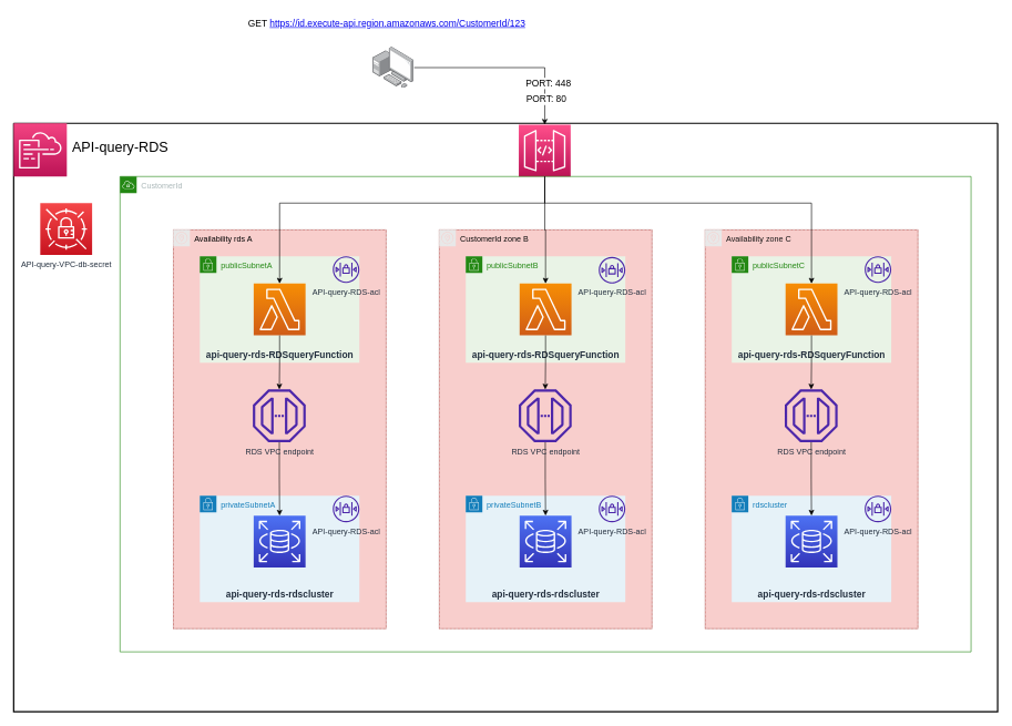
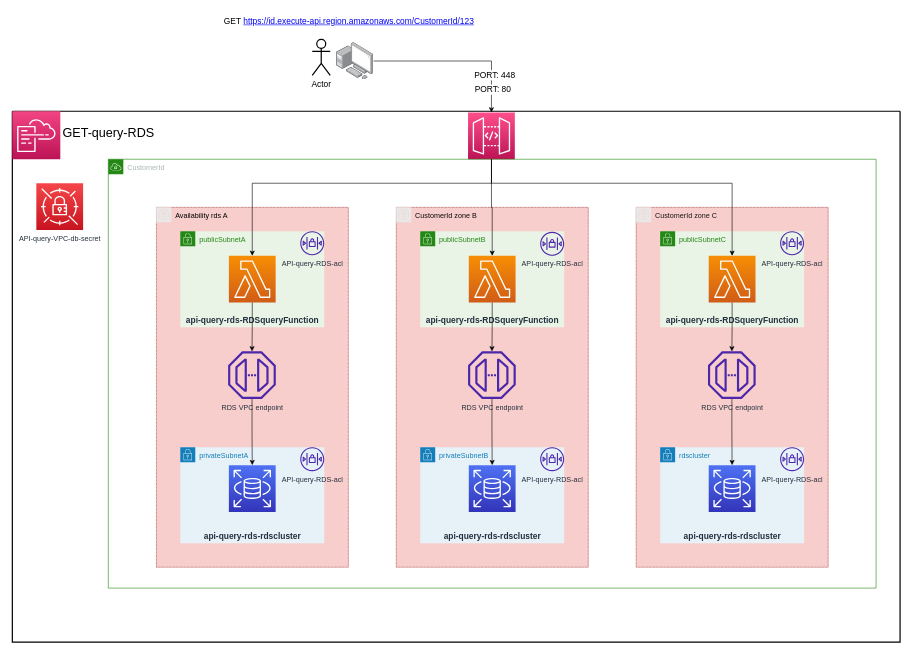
  <mxCell id="0" />
  <mxCell id="1" parent="0" />
  <mxCell id="2" value="" style="points=[];aspect=fixed;html=1;align=center;shadow=0;dashed=0;image;image=img/lib/allied_telesis/computer_and_terminals/Personal_Computer_with_Server.svg;container=0;" parent="1" vertex="1"><mxGeometry x="560" y="70" width="62.4" height="62.4" as="geometry" /></mxCell>
  <mxCell id="3" value="" style="swimlane;startSize=0;strokeWidth=2;container=0;" parent="1" vertex="1"><mxGeometry x="20" y="185" width="1480" height="885" as="geometry" /></mxCell>
  <mxCell id="4" value="" style="sketch=0;points=[[0,0,0],[0.25,0,0],[0.5,0,0],[0.75,0,0],[1,0,0],[0,1,0],[0.25,1,0],[0.5,1,0],[0.75,1,0],[1,1,0],[0,0.25,0],[0,0.5,0],[0,0.75,0],[1,0.25,0],[1,0.5,0],[1,0.75,0]];outlineConnect=0;fontColor=#232F3E;gradientColor=#FF4F8B;gradientDirection=north;fillColor=#BC1356;strokeColor=#ffffff;dashed=0;verticalLabelPosition=bottom;verticalAlign=top;align=center;html=1;fontSize=12;fontStyle=0;aspect=fixed;shape=mxgraph.aws4.resourceIcon;resIcon=mxgraph.aws4.api_gateway;container=0;" parent="3" vertex="1"><mxGeometry x="759.75" y="2" width="78" height="78" as="geometry" /></mxCell>
  <mxCell id="5" value="API-query-VPC-db-secret" style="sketch=0;points=[[0,0,0],[0.25,0,0],[0.5,0,0],[0.75,0,0],[1,0,0],[0,1,0],[0.25,1,0],[0.5,1,0],[0.75,1,0],[1,1,0],[0,0.25,0],[0,0.5,0],[0,0.75,0],[1,0.25,0],[1,0.5,0],[1,0.75,0]];outlineConnect=0;fontColor=#232F3E;gradientColor=#F54749;gradientDirection=north;fillColor=#C7131F;strokeColor=#ffffff;dashed=0;verticalLabelPosition=bottom;verticalAlign=top;align=center;html=1;fontSize=12;fontStyle=0;aspect=fixed;shape=mxgraph.aws4.resourceIcon;resIcon=mxgraph.aws4.secrets_manager;" parent="3" vertex="1"><mxGeometry x="40" y="120" width="78" height="78" as="geometry" /></mxCell>
  <mxCell id="6" style="edgeStyle=orthogonalEdgeStyle;rounded=0;orthogonalLoop=1;jettySize=auto;html=1;entryX=0.5;entryY=0;entryDx=0;entryDy=0;entryPerimeter=0;fontSize=14;" parent="1" source="2" target="4" edge="1"><mxGeometry relative="1" as="geometry"><Array as="points"><mxPoint x="819" y="101" /></Array><mxPoint y="350" as="targetPoint" x="740" /></mxGeometry></mxCell>
  <mxCell id="7" value="PORT: 80" style="edgeLabel;html=1;align=center;verticalAlign=middle;resizable=0;points=[];fontSize=14;container=0;" parent="6" vertex="1" connectable="0"><mxGeometry x="0.728" y="2" relative="1" as="geometry"><mxPoint as="offset" /></mxGeometry></mxCell>
  <mxCell id="8" value="GET &lt;a href=&quot;https://520kgv5dt9.execute-api.eu-west-2.amazonaws.com/CustomerId/123&quot;&gt;https://id.execute-api.region.amazonaws.com/CustomerId/123&lt;/a&gt;" style="text;html=1;align=center;verticalAlign=middle;resizable=0;points=[];autosize=1;strokeColor=none;fillColor=none;fontSize=14;container=0;" parent="1" vertex="1"><mxGeometry x="361.2" y="20" width="440" height="30" as="geometry" /></mxCell>
+ <mxCell id="9" value="Actor" style="shape=umlActor;verticalLabelPosition=bottom;verticalAlign=top;html=1;outlineConnect=0;strokeWidth=2;fontSize=14;container=0;" parent="1" vertex="1"><mxGeometry x="520" y="65" width="30" height="60" as="geometry" /></mxCell>
  <mxCell id="10" value="PORT: 448" style="edgeLabel;html=1;align=center;verticalAlign=middle;resizable=0;points=[];fontSize=14;container=0;" parent="1" vertex="1" connectable="0"><mxGeometry x="760" y="132.4" as="geometry"><mxPoint x="63" y="-8" as="offset" /></mxGeometry></mxCell>
  <mxCell id="11" value="CustomerId" style="points=[[0,0],[0.25,0],[0.5,0],[0.75,0],[1,0],[1,0.25],[1,0.5],[1,0.75],[1,1],[0.75,1],[0.5,1],[0.25,1],[0,1],[0,0.75],[0,0.5],[0,0.25]];outlineConnect=0;gradientColor=none;html=1;whiteSpace=wrap;fontSize=12;fontStyle=0;container=0;pointerEvents=0;collapsible=0;recursiveResize=0;shape=mxgraph.aws4.group;grIcon=mxgraph.aws4.group_vpc;strokeColor=#248814;fillColor=none;verticalAlign=top;align=left;spacingLeft=30;fontColor=#AAB7B8;dashed=0;" parent="1" vertex="1"><mxGeometry x="180" y="265" width="1280" height="715" as="geometry" /></mxCell>
- <mxCell id="12" value="API-query-RDS" style="text;html=1;align=center;verticalAlign=middle;resizable=0;points=[];autosize=1;strokeColor=none;fillColor=none;fontSize=21;container=0;" parent="1" vertex="1"><mxGeometry x="95" y="200" width="170" height="40" as="geometry" /></mxCell>
+ <mxCell id="12" value="GET-query-RDS" style="text;html=1;align=center;verticalAlign=middle;resizable=0;points=[];autosize=1;strokeColor=none;fillColor=none;fontSize=21;container=0;" parent="1" vertex="1"><mxGeometry x="95" y="200" width="170" height="40" as="geometry" /></mxCell>
  <mxCell id="13" value="" style="sketch=0;points=[[0,0,0],[0.25,0,0],[0.5,0,0],[0.75,0,0],[1,0,0],[0,1,0],[0.25,1,0],[0.5,1,0],[0.75,1,0],[1,1,0],[0,0.25,0],[0,0.5,0],[0,0.75,0],[1,0.25,0],[1,0.5,0],[1,0.75,0]];points=[[0,0,0],[0.25,0,0],[0.5,0,0],[0.75,0,0],[1,0,0],[0,1,0],[0.25,1,0],[0.5,1,0],[0.75,1,0],[1,1,0],[0,0.25,0],[0,0.5,0],[0,0.75,0],[1,0.25,0],[1,0.5,0],[1,0.75,0]];outlineConnect=0;fontColor=#232F3E;gradientColor=#F34482;gradientDirection=north;fillColor=#BC1356;strokeColor=#ffffff;dashed=0;verticalLabelPosition=bottom;verticalAlign=top;align=center;html=1;fontSize=12;fontStyle=0;aspect=fixed;shape=mxgraph.aws4.resourceIcon;resIcon=mxgraph.aws4.cloudformation;container=0;" parent="1" vertex="1"><mxGeometry x="20" y="185" width="80" height="80" as="geometry" /></mxCell>
  <mxCell id="14" value="" style="group;fillColor=#f8cecc;strokeColor=#b85450;" parent="1" vertex="1" connectable="0"><mxGeometry x="1060" y="345" width="320" height="600" as="geometry" /></mxCell>
- <mxCell id="15" value="&lt;font color=&quot;#181616&quot;&gt;Availability zone C&lt;/font&gt;" style="sketch=0;outlineConnect=0;gradientColor=none;html=1;whiteSpace=wrap;fontSize=12;fontStyle=0;shape=mxgraph.aws4.group;grIcon=mxgraph.aws4.group_availability_zone;strokeColor=#E8E8E8;fillColor=none;verticalAlign=top;align=left;spacingLeft=30;fontColor=#E8E8E8;dashed=1;container=0;" parent="14" vertex="1"><mxGeometry width="320" height="600" as="geometry" /></mxCell>
+ <mxCell id="15" value="&lt;font color=&quot;#181616&quot;&gt;CustomerId zone C&lt;/font&gt;" style="sketch=0;outlineConnect=0;gradientColor=none;html=1;whiteSpace=wrap;fontSize=12;fontStyle=0;shape=mxgraph.aws4.group;grIcon=mxgraph.aws4.group_availability_zone;strokeColor=#E8E8E8;fillColor=none;verticalAlign=top;align=left;spacingLeft=30;fontColor=#E8E8E8;dashed=1;container=0;" parent="14" vertex="1"><mxGeometry width="320" height="600" as="geometry" /></mxCell>
  <mxCell id="16" value="rdscluster" style="points=[[0,0],[0.25,0],[0.5,0],[0.75,0],[1,0],[1,0.25],[1,0.5],[1,0.75],[1,1],[0.75,1],[0.5,1],[0.25,1],[0,1],[0,0.75],[0,0.5],[0,0.25]];outlineConnect=0;gradientColor=none;html=1;whiteSpace=wrap;fontSize=12;fontStyle=0;container=0;pointerEvents=0;collapsible=0;recursiveResize=0;shape=mxgraph.aws4.group;grIcon=mxgraph.aws4.group_security_group;grStroke=0;strokeColor=#147EBA;fillColor=#E6F2F8;verticalAlign=top;align=left;spacingLeft=30;fontColor=#147EBA;dashed=0;" parent="14" vertex="1"><mxGeometry x="40" y="400" width="240" height="160" as="geometry" /></mxCell>
  <mxCell id="17" value="publicSubnetC" style="points=[[0,0],[0.25,0],[0.5,0],[0.75,0],[1,0],[1,0.25],[1,0.5],[1,0.75],[1,1],[0.75,1],[0.5,1],[0.25,1],[0,1],[0,0.75],[0,0.5],[0,0.25]];outlineConnect=0;gradientColor=none;html=1;whiteSpace=wrap;fontSize=12;fontStyle=0;container=0;pointerEvents=0;collapsible=0;recursiveResize=0;shape=mxgraph.aws4.group;grIcon=mxgraph.aws4.group_security_group;grStroke=0;strokeColor=#248814;fillColor=#E9F3E6;verticalAlign=top;align=left;spacingLeft=30;fontColor=#248814;dashed=0;" parent="14" vertex="1"><mxGeometry x="40" y="40" width="240" height="160" as="geometry" /></mxCell>
  <mxCell id="18" value="&lt;h3 class=&quot;awsui_root_18wu0_1tu1m_93 awsui_box_18wu0_1tu1m_207 awsui_h3-variant_18wu0_1tu1m_211 awsui_p-horizontal-s_18wu0_1tu1m_612 awsui_p-vertical-n_18wu0_1tu1m_511 awsui_color-default_18wu0_1tu1m_207 awsui_font-size-default_18wu0_1tu1m_223 awsui_font-weight-default_18wu0_1tu1m_263&quot;&gt;api-query-rds-RDSqueryFunction&lt;/h3&gt;" style="sketch=0;points=[[0,0,0],[0.25,0,0],[0.5,0,0],[0.75,0,0],[1,0,0],[0,1,0],[0.25,1,0],[0.5,1,0],[0.75,1,0],[1,1,0],[0,0.25,0],[0,0.5,0],[0,0.75,0],[1,0.25,0],[1,0.5,0],[1,0.75,0]];outlineConnect=0;fontColor=#232F3E;gradientColor=#F78E04;gradientDirection=north;fillColor=#D05C17;strokeColor=#ffffff;dashed=0;verticalLabelPosition=bottom;verticalAlign=top;align=center;html=1;fontSize=12;fontStyle=0;aspect=fixed;shape=mxgraph.aws4.resourceIcon;resIcon=mxgraph.aws4.lambda;" parent="14" vertex="1"><mxGeometry x="121" y="81" width="78" height="78" as="geometry" /></mxCell>
  <mxCell id="19" value="&lt;font style=&quot;font-size: 14px;&quot;&gt;&lt;br&gt;&lt;/font&gt;&lt;h1 style=&quot;font-size: 14px;&quot;&gt;&lt;font style=&quot;font-size: 14px;&quot;&gt;api-query-rds-rdscluster&lt;/font&gt;&lt;/h1&gt;&lt;font style=&quot;font-size: 14px;&quot;&gt;&lt;font style=&quot;font-size: 14px;&quot;&gt;&lt;br&gt;&lt;/font&gt;&lt;br&gt;&lt;/font&gt;" style="sketch=0;points=[[0,0,0],[0.25,0,0],[0.5,0,0],[0.75,0,0],[1,0,0],[0,1,0],[0.25,1,0],[0.5,1,0],[0.75,1,0],[1,1,0],[0,0.25,0],[0,0.5,0],[0,0.75,0],[1,0.25,0],[1,0.5,0],[1,0.75,0]];outlineConnect=0;fontColor=#232F3E;gradientColor=#4D72F3;gradientDirection=north;fillColor=#3334B9;strokeColor=#ffffff;dashed=0;verticalLabelPosition=bottom;verticalAlign=top;align=center;html=1;fontSize=12;fontStyle=0;aspect=fixed;shape=mxgraph.aws4.resourceIcon;resIcon=mxgraph.aws4.rds;" parent="14" vertex="1"><mxGeometry x="121" y="430" width="78" height="78" as="geometry" /></mxCell>
  <mxCell id="20" style="edgeStyle=orthogonalEdgeStyle;rounded=0;orthogonalLoop=1;jettySize=auto;html=1;entryX=0.5;entryY=0;entryDx=0;entryDy=0;entryPerimeter=0;fontSize=14;" parent="14" source="21" target="19" edge="1"><mxGeometry relative="1" as="geometry" /></mxCell>
  <mxCell id="21" value="RDS VPC endpoint" style="sketch=0;outlineConnect=0;fontColor=#232F3E;gradientColor=none;fillColor=#4D27AA;strokeColor=none;dashed=0;verticalLabelPosition=bottom;verticalAlign=top;align=center;html=1;fontSize=12;fontStyle=0;aspect=fixed;pointerEvents=1;shape=mxgraph.aws4.endpoint;" parent="14" vertex="1"><mxGeometry x="119.75" y="240.25" width="79.5" height="79.5" as="geometry" /></mxCell>
  <mxCell id="22" style="edgeStyle=orthogonalEdgeStyle;rounded=0;orthogonalLoop=1;jettySize=auto;html=1;fontSize=14;" parent="14" source="18" target="21" edge="1"><mxGeometry relative="1" as="geometry" /></mxCell>
  <mxCell id="23" value="API-query-RDS-acl" style="sketch=0;outlineConnect=0;fontColor=#232F3E;gradientColor=none;fillColor=#4D27AA;strokeColor=none;dashed=0;verticalLabelPosition=bottom;verticalAlign=top;align=center;html=1;fontSize=12;fontStyle=0;aspect=fixed;pointerEvents=1;shape=mxgraph.aws4.network_access_control_list;" parent="14" vertex="1"><mxGeometry x="240" y="40" width="40" height="40" as="geometry" /></mxCell>
  <mxCell id="24" value="API-query-RDS-acl" style="sketch=0;outlineConnect=0;fontColor=#232F3E;gradientColor=none;fillColor=#4D27AA;strokeColor=none;dashed=0;verticalLabelPosition=bottom;verticalAlign=top;align=center;html=1;fontSize=12;fontStyle=0;aspect=fixed;pointerEvents=1;shape=mxgraph.aws4.network_access_control_list;" parent="14" vertex="1"><mxGeometry x="240" y="400" width="40" height="40" as="geometry" /></mxCell>
  <mxCell id="25" value="" style="group;fillColor=#f8cecc;strokeColor=#b85450;" parent="1" vertex="1" connectable="0"><mxGeometry x="660" y="345" width="320" height="600" as="geometry" /></mxCell>
  <mxCell id="26" value="&lt;font color=&quot;#080808&quot;&gt;CustomerId zone B&lt;/font&gt;" style="sketch=0;outlineConnect=0;gradientColor=none;html=1;whiteSpace=wrap;fontSize=12;fontStyle=0;shape=mxgraph.aws4.group;grIcon=mxgraph.aws4.group_availability_zone;strokeColor=#E8E8E8;fillColor=none;verticalAlign=top;align=left;spacingLeft=30;fontColor=#E8E8E8;dashed=1;container=0;" parent="25" vertex="1"><mxGeometry width="320" height="600" as="geometry" /></mxCell>
  <mxCell id="27" value="privateSubnetB" style="points=[[0,0],[0.25,0],[0.5,0],[0.75,0],[1,0],[1,0.25],[1,0.5],[1,0.75],[1,1],[0.75,1],[0.5,1],[0.25,1],[0,1],[0,0.75],[0,0.5],[0,0.25]];outlineConnect=0;gradientColor=none;html=1;whiteSpace=wrap;fontSize=12;fontStyle=0;container=0;pointerEvents=0;collapsible=0;recursiveResize=0;shape=mxgraph.aws4.group;grIcon=mxgraph.aws4.group_security_group;grStroke=0;strokeColor=#147EBA;fillColor=#E6F2F8;verticalAlign=top;align=left;spacingLeft=30;fontColor=#147EBA;dashed=0;" parent="25" vertex="1"><mxGeometry x="40" y="400" width="240" height="160" as="geometry" /></mxCell>
  <mxCell id="28" value="publicSubnetB" style="points=[[0,0],[0.25,0],[0.5,0],[0.75,0],[1,0],[1,0.25],[1,0.5],[1,0.75],[1,1],[0.75,1],[0.5,1],[0.25,1],[0,1],[0,0.75],[0,0.5],[0,0.25]];outlineConnect=0;gradientColor=none;html=1;whiteSpace=wrap;fontSize=12;fontStyle=0;container=0;pointerEvents=0;collapsible=0;recursiveResize=0;shape=mxgraph.aws4.group;grIcon=mxgraph.aws4.group_security_group;grStroke=0;strokeColor=#248814;fillColor=#E9F3E6;verticalAlign=top;align=left;spacingLeft=30;fontColor=#248814;dashed=0;" parent="25" vertex="1"><mxGeometry x="40" y="40" width="240" height="160" as="geometry" /></mxCell>
  <mxCell id="29" value="&lt;h3 class=&quot;awsui_root_18wu0_1tu1m_93 awsui_box_18wu0_1tu1m_207 awsui_h3-variant_18wu0_1tu1m_211 awsui_p-horizontal-s_18wu0_1tu1m_612 awsui_p-vertical-n_18wu0_1tu1m_511 awsui_color-default_18wu0_1tu1m_207 awsui_font-size-default_18wu0_1tu1m_223 awsui_font-weight-default_18wu0_1tu1m_263&quot;&gt;api-query-rds-RDSqueryFunction&lt;/h3&gt;" style="sketch=0;points=[[0,0,0],[0.25,0,0],[0.5,0,0],[0.75,0,0],[1,0,0],[0,1,0],[0.25,1,0],[0.5,1,0],[0.75,1,0],[1,1,0],[0,0.25,0],[0,0.5,0],[0,0.75,0],[1,0.25,0],[1,0.5,0],[1,0.75,0]];outlineConnect=0;fontColor=#232F3E;gradientColor=#F78E04;gradientDirection=north;fillColor=#D05C17;strokeColor=#ffffff;dashed=0;verticalLabelPosition=bottom;verticalAlign=top;align=center;html=1;fontSize=12;fontStyle=0;aspect=fixed;shape=mxgraph.aws4.resourceIcon;resIcon=mxgraph.aws4.lambda;" parent="25" vertex="1"><mxGeometry x="121" y="81" width="78" height="78" as="geometry" /></mxCell>
  <mxCell id="30" value="&lt;font style=&quot;font-size: 14px;&quot;&gt;&lt;br&gt;&lt;/font&gt;&lt;h1 style=&quot;font-size: 14px;&quot;&gt;&lt;font style=&quot;font-size: 14px;&quot;&gt;api-query-rds-rdscluster&lt;/font&gt;&lt;/h1&gt;&lt;font style=&quot;font-size: 14px;&quot;&gt;&lt;font style=&quot;font-size: 14px;&quot;&gt;&lt;br&gt;&lt;/font&gt;&lt;br&gt;&lt;/font&gt;" style="sketch=0;points=[[0,0,0],[0.25,0,0],[0.5,0,0],[0.75,0,0],[1,0,0],[0,1,0],[0.25,1,0],[0.5,1,0],[0.75,1,0],[1,1,0],[0,0.25,0],[0,0.5,0],[0,0.75,0],[1,0.25,0],[1,0.5,0],[1,0.75,0]];outlineConnect=0;fontColor=#232F3E;gradientColor=#4D72F3;gradientDirection=north;fillColor=#3334B9;strokeColor=#ffffff;dashed=0;verticalLabelPosition=bottom;verticalAlign=top;align=center;html=1;fontSize=12;fontStyle=0;aspect=fixed;shape=mxgraph.aws4.resourceIcon;resIcon=mxgraph.aws4.rds;" parent="25" vertex="1"><mxGeometry x="121" y="430" width="78" height="78" as="geometry" /></mxCell>
  <mxCell id="31" style="edgeStyle=orthogonalEdgeStyle;rounded=0;orthogonalLoop=1;jettySize=auto;html=1;entryX=0.5;entryY=0;entryDx=0;entryDy=0;entryPerimeter=0;fontSize=14;" parent="25" source="32" target="30" edge="1"><mxGeometry relative="1" as="geometry" /></mxCell>
  <mxCell id="32" value="RDS VPC endpoint" style="sketch=0;outlineConnect=0;fontColor=#232F3E;gradientColor=none;fillColor=#4D27AA;strokeColor=none;dashed=0;verticalLabelPosition=bottom;verticalAlign=top;align=center;html=1;fontSize=12;fontStyle=0;aspect=fixed;pointerEvents=1;shape=mxgraph.aws4.endpoint;" parent="25" vertex="1"><mxGeometry x="119.75" y="240.25" width="79.5" height="79.5" as="geometry" /></mxCell>
  <mxCell id="33" style="edgeStyle=orthogonalEdgeStyle;rounded=0;orthogonalLoop=1;jettySize=auto;html=1;fontSize=14;" parent="25" source="29" target="32" edge="1"><mxGeometry relative="1" as="geometry" /></mxCell>
  <mxCell id="34" value="API-query-RDS-acl" style="sketch=0;outlineConnect=0;fontColor=#232F3E;gradientColor=none;fillColor=#4D27AA;strokeColor=none;dashed=0;verticalLabelPosition=bottom;verticalAlign=top;align=center;html=1;fontSize=12;fontStyle=0;aspect=fixed;pointerEvents=1;shape=mxgraph.aws4.network_access_control_list;" parent="25" vertex="1"><mxGeometry x="240" y="41" width="40" height="40" as="geometry" /></mxCell>
  <mxCell id="35" value="API-query-RDS-acl" style="sketch=0;outlineConnect=0;fontColor=#232F3E;gradientColor=none;fillColor=#4D27AA;strokeColor=none;dashed=0;verticalLabelPosition=bottom;verticalAlign=top;align=center;html=1;fontSize=12;fontStyle=0;aspect=fixed;pointerEvents=1;shape=mxgraph.aws4.network_access_control_list;" parent="25" vertex="1"><mxGeometry x="240" y="400" width="40" height="40" as="geometry" /></mxCell>
  <mxCell id="36" value="" style="group;fillColor=#f8cecc;strokeColor=#b85450;" parent="1" vertex="1" connectable="0"><mxGeometry x="260" y="345" width="320" height="600" as="geometry" /></mxCell>
  <mxCell id="37" value="&lt;font color=&quot;#000000&quot;&gt;Availability rds A&lt;/font&gt;" style="sketch=0;outlineConnect=0;gradientColor=none;html=1;whiteSpace=wrap;fontSize=12;fontStyle=0;shape=mxgraph.aws4.group;grIcon=mxgraph.aws4.group_availability_zone;strokeColor=#E8E8E8;fillColor=none;verticalAlign=top;align=left;spacingLeft=30;fontColor=#E8E8E8;dashed=1;container=0;" parent="36" vertex="1"><mxGeometry width="320" height="600" as="geometry" /></mxCell>
  <mxCell id="38" value="privateSubnetA" style="points=[[0,0],[0.25,0],[0.5,0],[0.75,0],[1,0],[1,0.25],[1,0.5],[1,0.75],[1,1],[0.75,1],[0.5,1],[0.25,1],[0,1],[0,0.75],[0,0.5],[0,0.25]];outlineConnect=0;gradientColor=none;html=1;whiteSpace=wrap;fontSize=12;fontStyle=0;container=0;pointerEvents=0;collapsible=0;recursiveResize=0;shape=mxgraph.aws4.group;grIcon=mxgraph.aws4.group_security_group;grStroke=0;strokeColor=#147EBA;fillColor=#E6F2F8;verticalAlign=top;align=left;spacingLeft=30;fontColor=#147EBA;dashed=0;" parent="36" vertex="1"><mxGeometry x="40" y="400" width="240" height="160" as="geometry" /></mxCell>
  <mxCell id="39" value="publicSubnetA" style="points=[[0,0],[0.25,0],[0.5,0],[0.75,0],[1,0],[1,0.25],[1,0.5],[1,0.75],[1,1],[0.75,1],[0.5,1],[0.25,1],[0,1],[0,0.75],[0,0.5],[0,0.25]];outlineConnect=0;gradientColor=none;html=1;whiteSpace=wrap;fontSize=12;fontStyle=0;container=0;pointerEvents=0;collapsible=0;recursiveResize=0;shape=mxgraph.aws4.group;grIcon=mxgraph.aws4.group_security_group;grStroke=0;strokeColor=#248814;fillColor=#E9F3E6;verticalAlign=top;align=left;spacingLeft=30;fontColor=#248814;dashed=0;" parent="36" vertex="1"><mxGeometry x="40" y="40" width="240" height="160" as="geometry" /></mxCell>
  <mxCell id="40" value="&lt;h3 class=&quot;awsui_root_18wu0_1tu1m_93 awsui_box_18wu0_1tu1m_207 awsui_h3-variant_18wu0_1tu1m_211 awsui_p-horizontal-s_18wu0_1tu1m_612 awsui_p-vertical-n_18wu0_1tu1m_511 awsui_color-default_18wu0_1tu1m_207 awsui_font-size-default_18wu0_1tu1m_223 awsui_font-weight-default_18wu0_1tu1m_263&quot;&gt;api-query-rds-RDSqueryFunction&lt;/h3&gt;" style="sketch=0;points=[[0,0,0],[0.25,0,0],[0.5,0,0],[0.75,0,0],[1,0,0],[0,1,0],[0.25,1,0],[0.5,1,0],[0.75,1,0],[1,1,0],[0,0.25,0],[0,0.5,0],[0,0.75,0],[1,0.25,0],[1,0.5,0],[1,0.75,0]];outlineConnect=0;fontColor=#232F3E;gradientColor=#F78E04;gradientDirection=north;fillColor=#D05C17;strokeColor=#ffffff;dashed=0;verticalLabelPosition=bottom;verticalAlign=top;align=center;html=1;fontSize=12;fontStyle=0;aspect=fixed;shape=mxgraph.aws4.resourceIcon;resIcon=mxgraph.aws4.lambda;" parent="36" vertex="1"><mxGeometry x="121" y="81" width="78" height="78" as="geometry" /></mxCell>
  <mxCell id="41" value="&lt;font style=&quot;font-size: 14px;&quot;&gt;&lt;br&gt;&lt;/font&gt;&lt;h1 style=&quot;font-size: 14px;&quot;&gt;&lt;font style=&quot;font-size: 14px;&quot;&gt;api-query-rds-rdscluster&lt;/font&gt;&lt;/h1&gt;&lt;font style=&quot;font-size: 14px;&quot;&gt;&lt;font style=&quot;font-size: 14px;&quot;&gt;&lt;br&gt;&lt;/font&gt;&lt;br&gt;&lt;/font&gt;" style="sketch=0;points=[[0,0,0],[0.25,0,0],[0.5,0,0],[0.75,0,0],[1,0,0],[0,1,0],[0.25,1,0],[0.5,1,0],[0.75,1,0],[1,1,0],[0,0.25,0],[0,0.5,0],[0,0.75,0],[1,0.25,0],[1,0.5,0],[1,0.75,0]];outlineConnect=0;fontColor=#232F3E;gradientColor=#4D72F3;gradientDirection=north;fillColor=#3334B9;strokeColor=#ffffff;dashed=0;verticalLabelPosition=bottom;verticalAlign=top;align=center;html=1;fontSize=12;fontStyle=0;aspect=fixed;shape=mxgraph.aws4.resourceIcon;resIcon=mxgraph.aws4.rds;" parent="36" vertex="1"><mxGeometry x="121" y="430" width="78" height="78" as="geometry" /></mxCell>
  <mxCell id="42" style="edgeStyle=orthogonalEdgeStyle;rounded=0;orthogonalLoop=1;jettySize=auto;html=1;entryX=0.5;entryY=0;entryDx=0;entryDy=0;entryPerimeter=0;fontSize=14;" parent="36" source="43" target="41" edge="1"><mxGeometry relative="1" as="geometry" /></mxCell>
  <mxCell id="43" value="RDS VPC endpoint" style="sketch=0;outlineConnect=0;fontColor=#232F3E;gradientColor=none;fillColor=#4D27AA;strokeColor=none;dashed=0;verticalLabelPosition=bottom;verticalAlign=top;align=center;html=1;fontSize=12;fontStyle=0;aspect=fixed;pointerEvents=1;shape=mxgraph.aws4.endpoint;" parent="36" vertex="1"><mxGeometry x="119.75" y="240.25" width="79.5" height="79.5" as="geometry" /></mxCell>
  <mxCell id="44" style="edgeStyle=orthogonalEdgeStyle;rounded=0;orthogonalLoop=1;jettySize=auto;html=1;fontSize=14;" parent="36" source="40" target="43" edge="1"><mxGeometry relative="1" as="geometry" /></mxCell>
  <mxCell id="45" value="API-query-RDS-acl" style="sketch=0;outlineConnect=0;fontColor=#232F3E;gradientColor=none;fillColor=#4D27AA;strokeColor=none;dashed=0;verticalLabelPosition=bottom;verticalAlign=top;align=center;html=1;fontSize=12;fontStyle=0;aspect=fixed;pointerEvents=1;shape=mxgraph.aws4.network_access_control_list;" parent="36" vertex="1"><mxGeometry x="240" y="40" width="40" height="40" as="geometry" /></mxCell>
  <mxCell id="46" value="API-query-RDS-acl" style="sketch=0;outlineConnect=0;fontColor=#232F3E;gradientColor=none;fillColor=#4D27AA;strokeColor=none;dashed=0;verticalLabelPosition=bottom;verticalAlign=top;align=center;html=1;fontSize=12;fontStyle=0;aspect=fixed;pointerEvents=1;shape=mxgraph.aws4.network_access_control_list;" parent="36" vertex="1"><mxGeometry x="240" y="400" width="40" height="40" as="geometry" /></mxCell>
  <mxCell id="47" style="edgeStyle=orthogonalEdgeStyle;rounded=0;orthogonalLoop=1;jettySize=auto;html=1;entryX=0.5;entryY=0;entryDx=0;entryDy=0;entryPerimeter=0;fontSize=14;" parent="1" source="4" target="29" edge="1"><mxGeometry relative="1" as="geometry" /></mxCell>
  <mxCell id="48" style="edgeStyle=orthogonalEdgeStyle;rounded=0;orthogonalLoop=1;jettySize=auto;html=1;fontSize=14;" parent="1" source="4" target="18" edge="1"><mxGeometry relative="1" as="geometry"><Array as="points"><mxPoint x="819" y="305" /><mxPoint x="1220" y="305" /></Array></mxGeometry></mxCell>
  <mxCell id="49" style="edgeStyle=orthogonalEdgeStyle;rounded=0;orthogonalLoop=1;jettySize=auto;html=1;entryX=0.5;entryY=0;entryDx=0;entryDy=0;entryPerimeter=0;fontSize=14;" parent="1" source="4" target="40" edge="1"><mxGeometry relative="1" as="geometry"><Array as="points"><mxPoint x="819" y="305" /><mxPoint x="420" y="305" /></Array></mxGeometry></mxCell>
